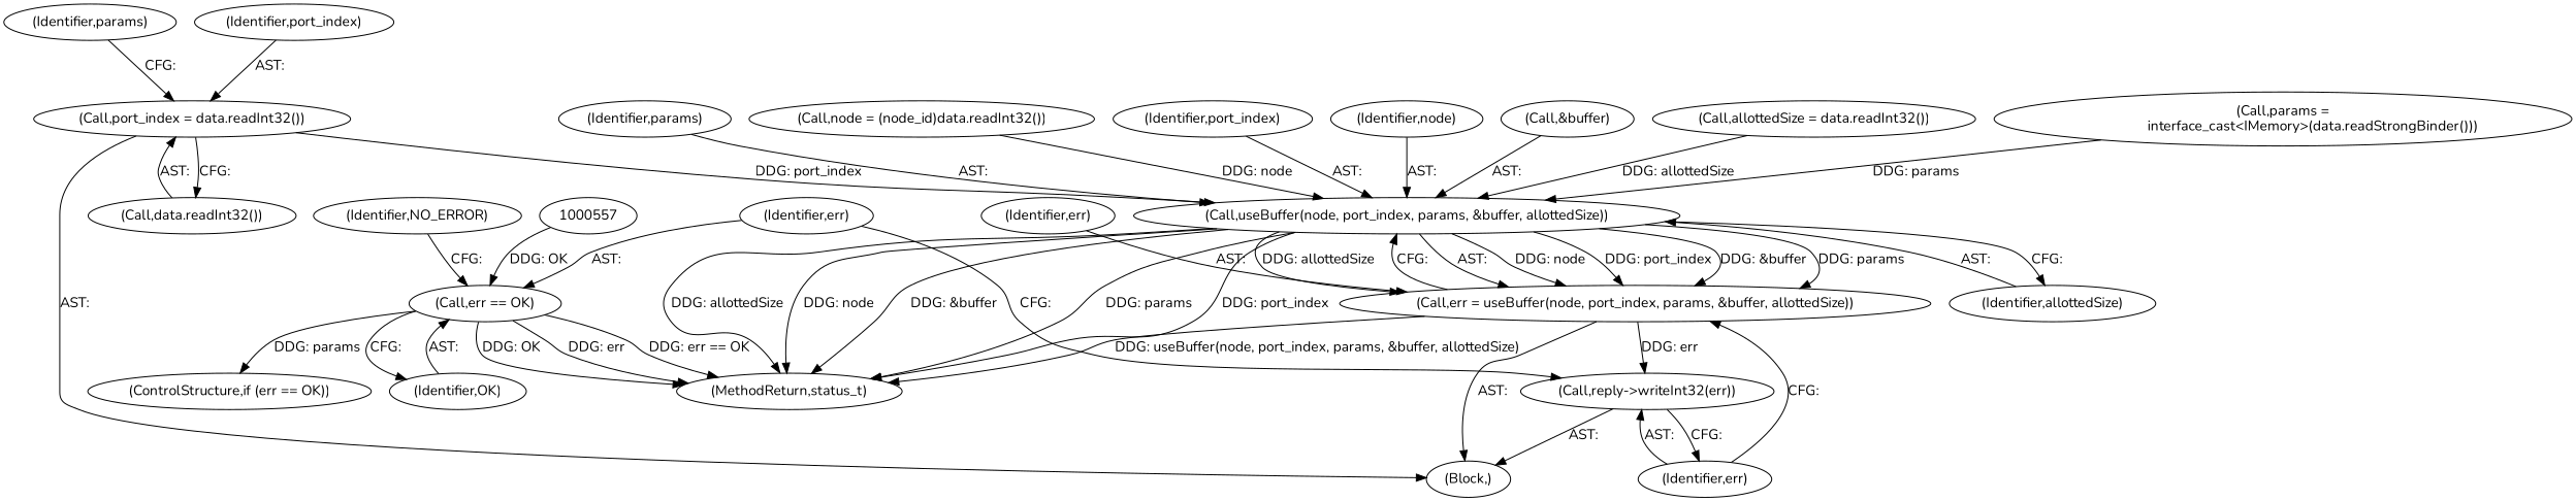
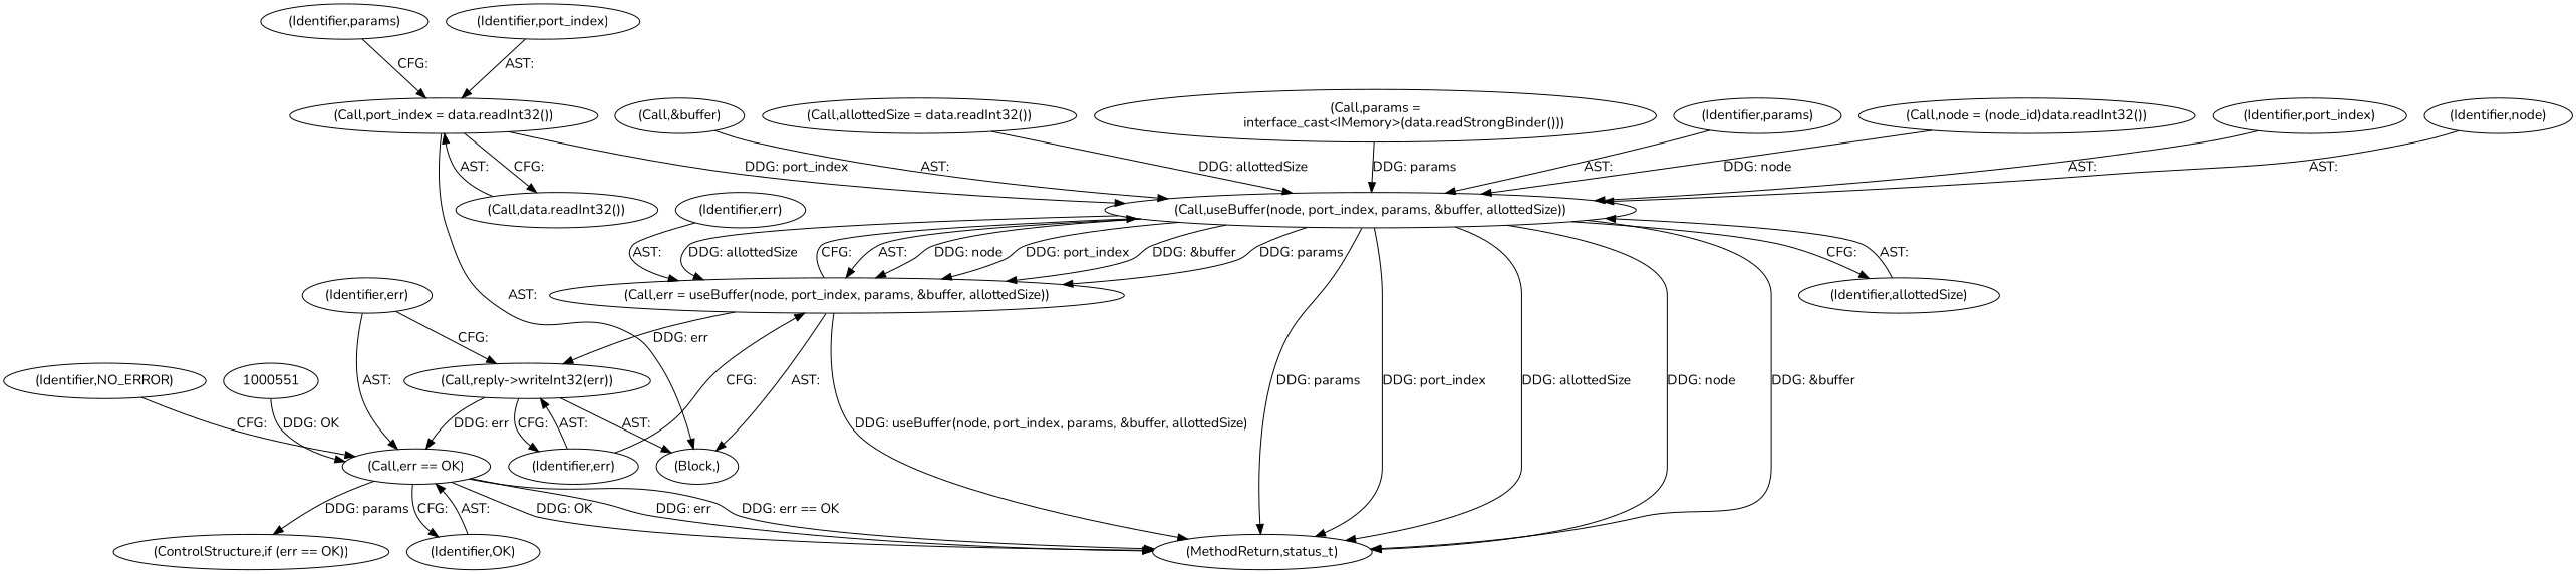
  digraph {
    fontname=Nunito
    node [fontname=Nunito]
    edge [fontname=Nunito]
    n1 [label="(Call,port_index = data.readInt32())"]
    n2 [label="(Call,useBuffer(node, port_index, params, &buffer, allottedSize))"]
    n3 [label="(Block,)"]
    n4 [label="(Call,data.readInt32())"]
    n5 [label="(Call,err = useBuffer(node, port_index, params, &buffer, allottedSize))"]
    n6 [label="(MethodReturn,status_t)"]
    n7 [label="(Identifier,allottedSize)"]
    n8 [label="(Call,reply->writeInt32(err))"]
    n9 [label="(Call,err == OK)"]
    n10 [label="(Identifier,err)"]
    n11 [label="(ControlStructure,if (err == OK))"]
    n12 [label="(Identifier,OK)"]
    n13 [label="(Call,allottedSize = data.readInt32())"]
    n14 [label="(Call,params =\n                interface_cast<IMemory>(data.readStrongBinder()))"]
    n15 [label="(Identifier,params)"]
    n16 [label="(Identifier,params)"]
    n17 [label="(Call,node = (node_id)data.readInt32())"]
    n18 [label="(Identifier,port_index)"]
    n19 [label="(Identifier,port_index)"]
    n20 [label="(Identifier,err)"]
    n21 [label="(Identifier,node)"]
    n22 [label="(Identifier,err)"]
    n23 [label="(Identifier,NO_ERROR)"]
    n24 [label="(Call,&buffer)"]
-   1000551 [label=1000557]
+   1000551
    n1 -> n2 [label="DDG: port_index"]
    n1 -> n3 [label="AST: "]
    n1 -> n4 [label="CFG: "]
    n2 -> n5 [label="AST: "]
    n2 -> n5 [label="DDG: node"]
    n2 -> n5 [label="DDG: port_index"]
    n2 -> n5 [label="DDG: &buffer"]
    n2 -> n5 [label="DDG: params"]
    n2 -> n5 [label="DDG: allottedSize"]
    n2 -> n6 [label="DDG: node"]
    n2 -> n6 [label="DDG: &buffer"]
    n2 -> n6 [label="DDG: params"]
    n2 -> n6 [label="DDG: port_index"]
    n2 -> n6 [label="DDG: allottedSize"]
    n2 -> n7 [label="CFG: "]
    n4 -> n1 [label="AST: "]
    n5 -> n2 [label="CFG: "]
    n5 -> n3 [label="AST: "]
    n5 -> n6 [label="DDG: useBuffer(node, port_index, params, &buffer, allottedSize)"]
    n5 -> n8 [label="DDG: err"]
    n7 -> n2 [label="AST: "]
    n8 -> n3 [label="AST: "]
+   n8 -> n9 [label="DDG: err"]
    n8 -> n10 [label="CFG: "]
    n9 -> n6 [label="DDG: err"]
    n9 -> n6 [label="DDG: err == OK"]
    n9 -> n6 [label="DDG: OK"]
    n9 -> n11 [label="DDG: params"]
    n9 -> n12 [label="CFG: "]
    n10 -> n5 [label="CFG: "]
    n10 -> n8 [label="AST: "]
    n12 -> n9 [label="AST: "]
    n13 -> n2 [label="DDG: allottedSize"]
    n14 -> n2 [label="DDG: params"]
    n15 -> n2 [label="AST: "]
    n16 -> n1 [label="CFG: "]
    n17 -> n2 [label="DDG: node"]
    n18 -> n1 [label="AST: "]
    n19 -> n2 [label="AST: "]
    n20 -> n8 [label="CFG: "]
    n20 -> n9 [label="AST: "]
    n21 -> n2 [label="AST: "]
    n22 -> n5 [label="AST: "]
    n23 -> n9 [label="CFG: "]
    n24 -> n2 [label="AST: "]
    1000551 -> n9 [label="DDG: OK"]
  }
